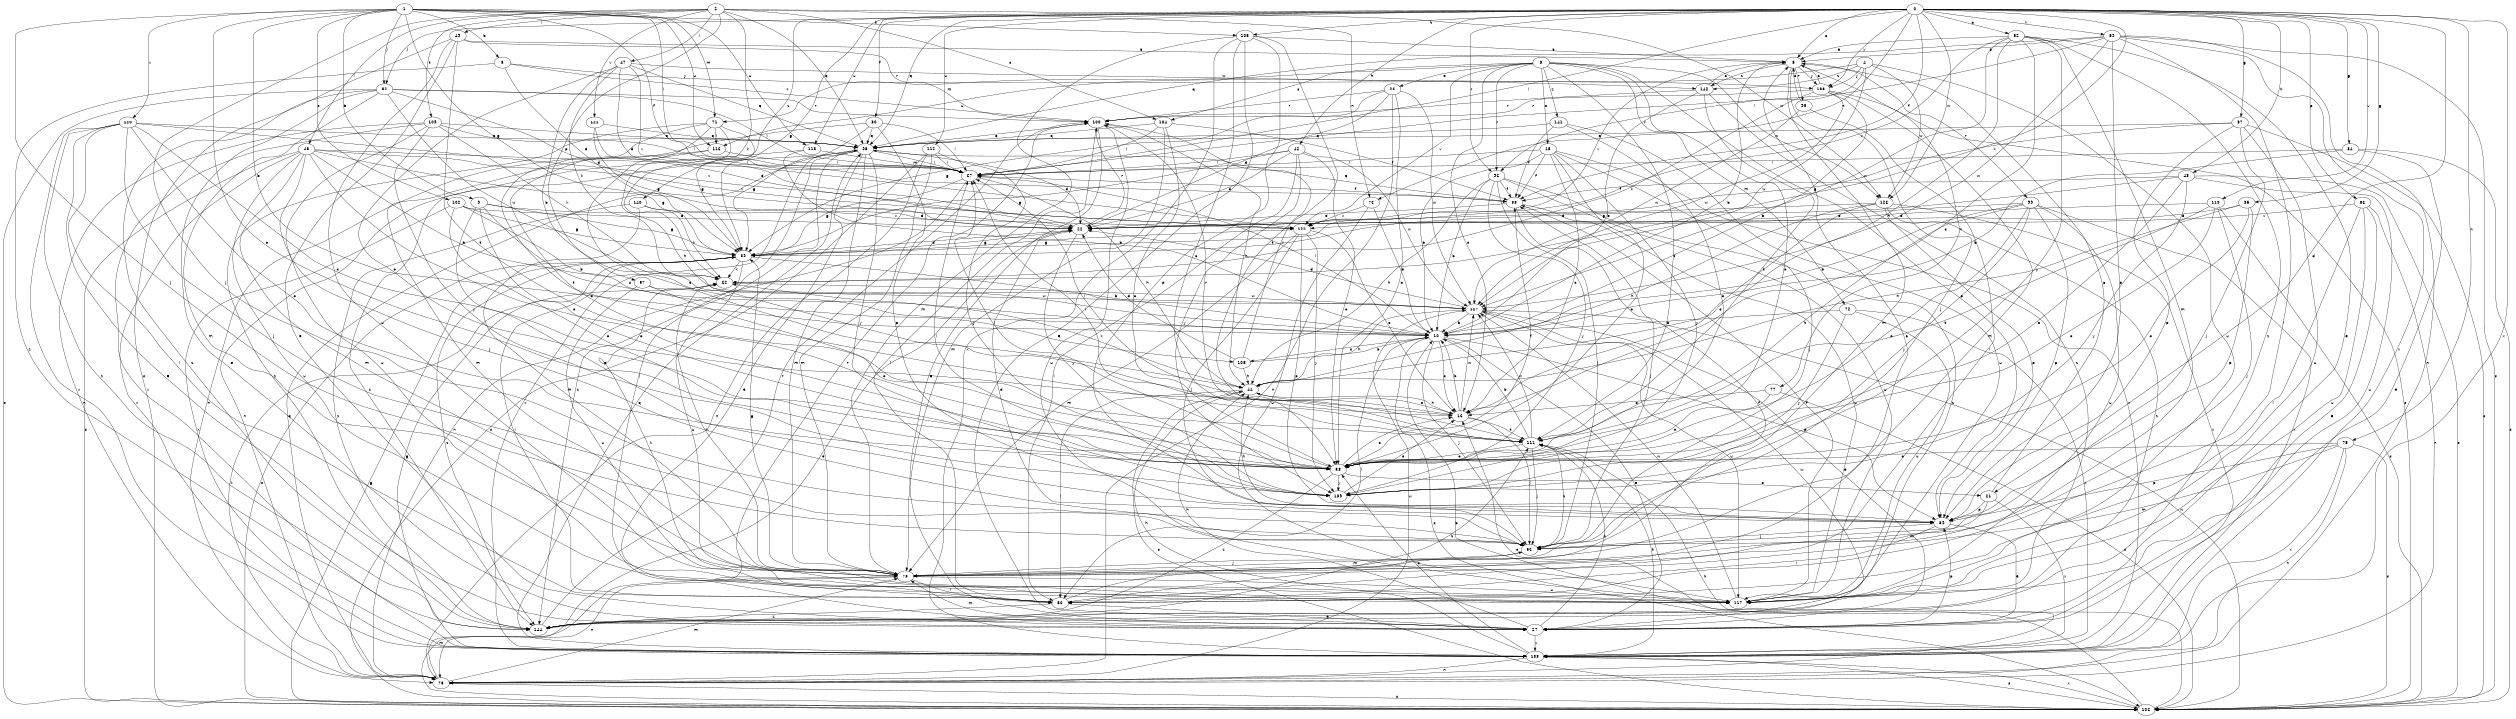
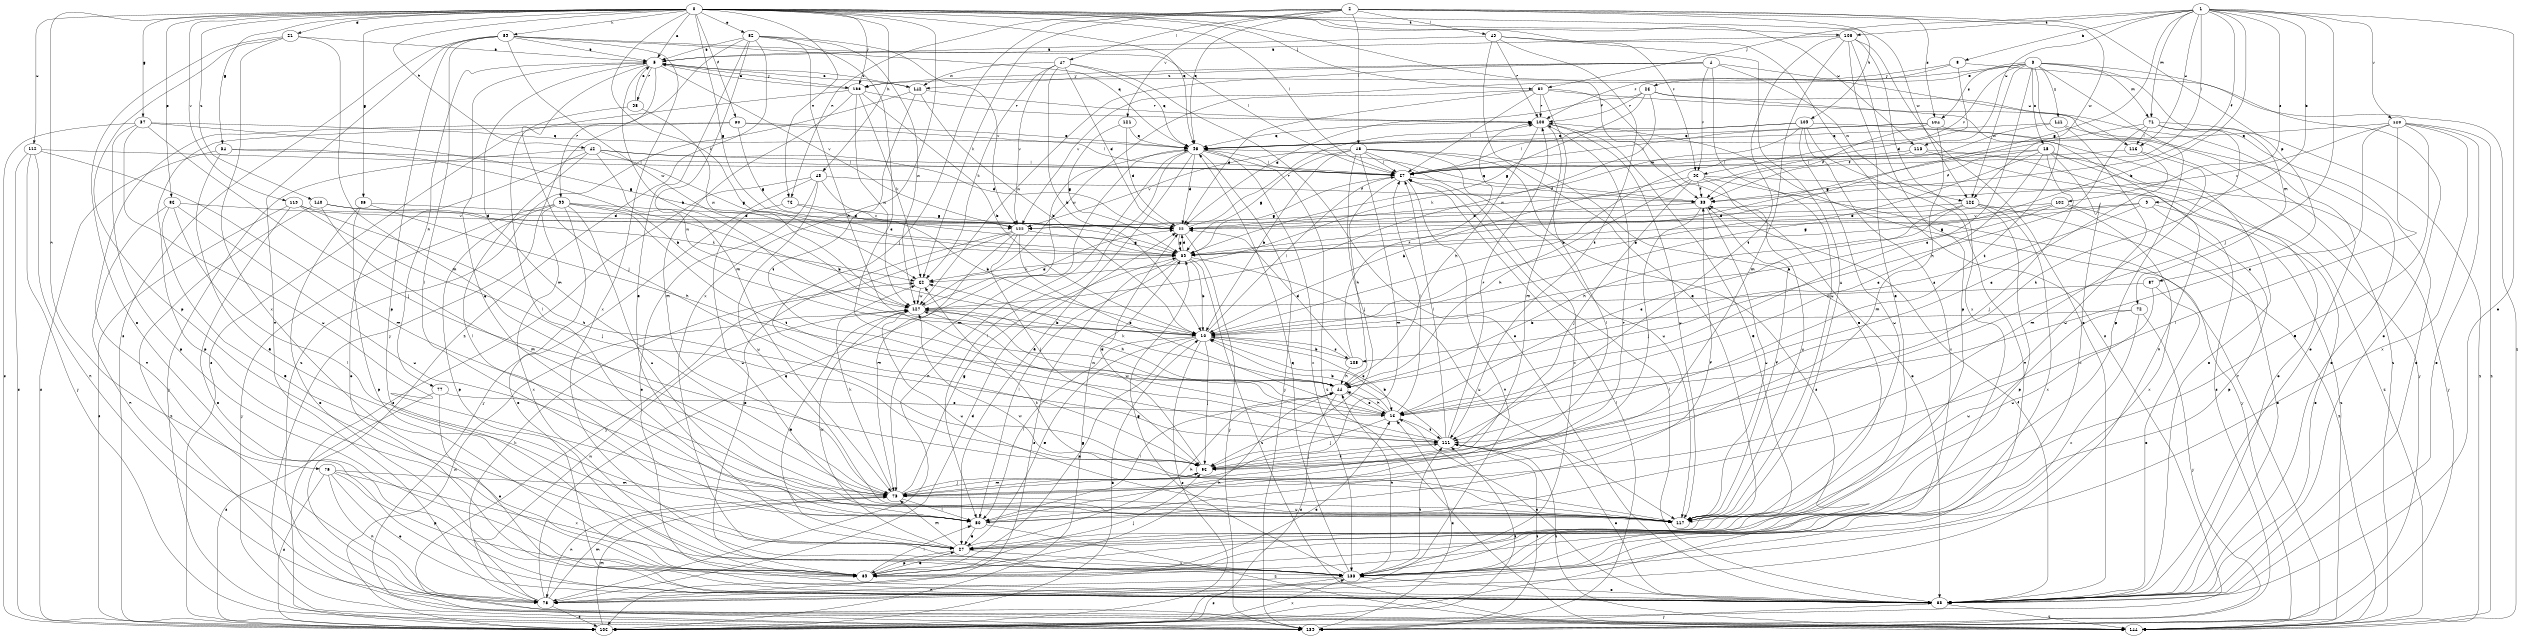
  strict digraph {
    fontname="DejaVu Sans"
    node [fontname="DejaVu Sans"]
    edge [fontname="DejaVu Sans"]
    0
    5
    21
    30
    33
    34
    35
    37
    39
    42
    43
    52
    59
    62
    67
    75
    76
    82
    86
    95
    96
    108
    112
    113
    119
    126
    133
    138
    140
    10
    56
    122
    142
    73
    77
    98
    99
    83
    89
    78
    117
    22
    27
    106
    44
    144
    50
    127
    139
    100
    16
    111
    1
    8
    9
    71
    102
    116
    120
    105
    2
    47
    48
    49
    87
    104
    109
    121
    3
    15
    26
    72
    141
    4
    0 -> 5 [label=a]
    0 -> 21 [label=d]
    0 -> 30 [label=f]
    0 -> 33 [label=f]
    0 -> 34 [label=g]
    0 -> 35 [label=g]
    0 -> 37 [label=g]
    0 -> 39 [label=g]
    0 -> 42 [label=h]
    0 -> 43 [label=h]
    0 -> 52 [label=j]
    0 -> 59 [label=k]
    0 -> 62 [label=k]
    0 -> 67 [label=l]
    0 -> 75 [label=n]
    0 -> 76 [label=n]
    0 -> 82 [label=o]
    0 -> 86 [label=p]
    0 -> 95 [label=q]
    0 -> 96 [label=r]
    0 -> 108 [label=t]
    0 -> 112 [label=u]
    0 -> 113 [label=u]
    0 -> 119 [label=v]
    0 -> 126 [label=w]
    0 -> 133 [label=x]
    0 -> 138 [label=y]
    0 -> 140 [label=z]
    5 -> 138 [label=y]
    5 -> 10 [label=b]
    5 -> 56 [label=j]
    5 -> 122 [label=v]
    5 -> 142 [label=z]
    5 -> 73 [label=m]
    5 -> 77 [label=n]
    5 -> 98 [label=r]
    5 -> 99 [label=r]
    21 -> 5 [label=a]
    21 -> 133 [label=x]
    21 -> 73 [label=m]
-   83 -> 21 [label=o]
+   21 -> 83 [label=o]
    21 -> 89 [label=p]
    30 -> 39 [label=g]
    30 -> 67 [label=l]
    30 -> 95 [label=q]
    30 -> 89 [label=p]
    30 -> 78 [label=n]
    33 -> 95 [label=q]
    33 -> 56 [label=j]
    33 -> 117 [label=u]
    33 -> 22 [label=d]
    34 -> 67 [label=l]
    34 -> 10 [label=b]
    34 -> 27 [label=e]
    34 -> 106 [label=s]
    35 -> 83 [label=o]
    35 -> 89 [label=p]
    35 -> 22 [label=d]
    35 -> 44 [label=h]
    37 -> 39 [label=g]
    37 -> 95 [label=q]
    37 -> 56 [label=j]
    37 -> 89 [label=p]
    37 -> 117 [label=u]
    37 -> 106 [label=s]
    39 -> 62 [label=k]
    39 -> 10 [label=b]
    39 -> 117 [label=u]
    39 -> 22 [label=d]
    39 -> 106 [label=s]
    39 -> 144 [label=z]
    39 -> 50 [label=i]
    42 -> 39 [label=g]
    42 -> 67 [label=l]
    42 -> 83 [label=o]
    42 -> 22 [label=d]
    42 -> 50 [label=i]
    42 -> 127 [label=w]
    42 -> 139 [label=y]
    43 -> 33 [label=f]
    43 -> 39 [label=g]
    43 -> 83 [label=o]
    43 -> 117 [label=u]
    43 -> 106 [label=s]
    43 -> 139 [label=y]
    52 -> 67 [label=l]
    52 -> 73 [label=m]
    52 -> 22 [label=d]
    52 -> 27 [label=e]
-   52 -> 106 [label=s]
+   113 -> 106 [label=s]
    52 -> 144 [label=z]
    52 -> 127 [label=w]
    52 -> 100 [label=r]
    59 -> 5 [label=a]
    59 -> 67 [label=l]
    59 -> 95 [label=q]
    59 -> 133 [label=x]
    59 -> 89 [label=p]
    59 -> 78 [label=n]
    59 -> 106 [label=s]
    59 -> 50 [label=i]
    59 -> 127 [label=w]
    62 -> 127 [label=w]
    67 -> 33 [label=f]
    67 -> 39 [label=g]
    67 -> 78 [label=n]
    67 -> 44 [label=h]
    75 -> 133 [label=x]
    75 -> 73 [label=m]
    75 -> 83 [label=o]
    75 -> 89 [label=p]
    75 -> 78 [label=n]
    75 -> 106 [label=s]
    76 -> 10 [label=b]
    76 -> 122 [label=v]
    76 -> 117 [label=u]
    82 -> 5 [label=a]
    82 -> 122 [label=v]
    82 -> 73 [label=m]
    82 -> 27 [label=e]
    82 -> 44 [label=h]
    82 -> 144 [label=z]
    82 -> 127 [label=w]
    82 -> 139 [label=y]
    82 -> 16 [label=c]
    86 -> 122 [label=v]
    86 -> 78 [label=n]
    86 -> 117 [label=u]
    86 -> 27 [label=e]
    86 -> 50 [label=i]
    95 -> 67 [label=l]
    95 -> 133 [label=x]
    95 -> 73 [label=m]
    95 -> 78 [label=n]
    95 -> 22 [label=d]
    95 -> 27 [label=e]
    95 -> 144 [label=z]
    95 -> 50 [label=i]
    95 -> 139 [label=y]
    96 -> 33 [label=f]
    96 -> 10 [label=b]
    96 -> 56 [label=j]
    96 -> 117 [label=u]
    96 -> 44 [label=h]
    96 -> 144 [label=z]
    96 -> 139 [label=y]
    108 -> 5 [label=a]
    108 -> 133 [label=x]
    108 -> 73 [label=m]
    108 -> 83 [label=o]
    108 -> 89 [label=p]
    108 -> 27 [label=e]
    108 -> 111 [label=t]
    112 -> 67 [label=l]
    112 -> 73 [label=m]
    112 -> 78 [label=n]
    112 -> 106 [label=s]
    112 -> 139 [label=y]
    113 -> 67 [label=m]
    113 -> 10 [label=b]
    113 -> 144 [label=z]
    119 -> 56 [label=j]
    119 -> 83 [label=o]
    119 -> 22 [label=d]
    119 -> 106 [label=s]
    119 -> 111 [label=t]
    126 -> 133 [label=x]
    126 -> 89 [label=p]
    126 -> 22 [label=d]
    126 -> 44 [label=h]
    126 -> 144 [label=z]
    126 -> 16 [label=c]
    133 -> 39 [label=g]
    133 -> 95 [label=q]
    133 -> 83 [label=o]
    133 -> 78 [label=n]
    133 -> 106 [label=s]
    133 -> 44 [label=h]
    133 -> 111 [label=t]
    138 -> 5 [label=a]
    138 -> 62 [label=k]
    138 -> 10 [label=b]
    138 -> 73 [label=m]
    138 -> 106 [label=s]
    138 -> 127 [label=w]
    138 -> 100 [label=r]
    140 -> 62 [label=k]
    140 -> 73 [label=m]
    140 -> 22 [label=d]
    140 -> 144 [label=z]
    10 -> 67 [label=l]
    10 -> 56 [label=j]
    10 -> 89 [label=p]
    10 -> 27 [label=e]
    10 -> 106 [label=s]
    10 -> 50 [label=i]
    10 -> 16 [label=c]
    10 -> 105 [label=s]
    56 -> 73 [label=m]
    56 -> 22 [label=d]
    56 -> 111 [label=t]
    122 -> 39 [label=g]
    122 -> 56 [label=j]
    122 -> 73 [label=m]
    122 -> 89 [label=p]
    122 -> 139 [label=y]
    122 -> 16 [label=c]
    142 -> 5 [label=a]
    142 -> 10 [label=b]
    142 -> 144 [label=z]
    142 -> 100 [label=r]
    142 -> 111 [label=t]
    73 -> 39 [label=g]
    73 -> 62 [label=k]
    73 -> 56 [label=j]
    73 -> 78 [label=n]
    73 -> 117 [label=u]
    73 -> 50 [label=i]
    77 -> 83 [label=o]
    77 -> 106 [label=s]
    77 -> 16 [label=c]
    98 -> 5 [label=a]
    98 -> 50 [label=i]
    98 -> 127 [label=w]
    99 -> 133 [label=x]
    99 -> 10 [label=b]
    99 -> 83 [label=o]
    99 -> 89 [label=p]
    99 -> 117 [label=u]
    99 -> 22 [label=d]
    99 -> 139 [label=y]
    99 -> 111 [label=t]
    83 -> 33 [label=f]
    83 -> 67 [label=l]
    83 -> 144 [label=z]
    83 -> 139 [label=y]
    83 -> 16 [label=c]
    89 -> 56 [label=j]
    89 -> 27 [label=e]
    89 -> 44 [label=h]
    89 -> 50 [label=i]
    78 -> 62 [label=k]
    78 -> 95 [label=q]
    78 -> 73 [label=m]
    78 -> 22 [label=d]
    78 -> 106 [label=s]
    78 -> 127 [label=w]
    78 -> 16 [label=c]
    117 -> 33 [label=f]
    117 -> 62 [label=k]
    117 -> 127 [label=w]
    22 -> 39 [label=g]
    22 -> 139 [label=y]
    22 -> 100 [label=r]
    27 -> 133 [label=x]
    27 -> 73 [label=m]
    27 -> 89 [label=p]
    27 -> 44 [label=h]
    27 -> 127 [label=w]
    106 -> 39 [label=g]
    106 -> 133 [label=x]
    106 -> 10 [label=b]
    106 -> 73 [label=m]
    106 -> 127 [label=w]
    106 -> 111 [label=t]
    44 -> 62 [label=k]
    44 -> 106 [label=s]
    44 -> 50 [label=i]
    44 -> 16 [label=c]
    144 -> 100 [label=r]
    144 -> 111 [label=t]
    50 -> 5 [label=a]
    50 -> 33 [label=f]
    50 -> 27 [label=e]
    50 -> 144 [label=z]
    50 -> 100 [label=r]
    127 -> 10 [label=b]
    127 -> 117 [label=u]
    127 -> 22 [label=d]
    127 -> 27 [label=e]
    127 -> 44 [label=h]
    139 -> 67 [label=l]
    139 -> 16 [label=c]
-   27 -> 111 [label=t]
+   139 -> 111 [label=t]
    100 -> 95 [label=q]
    100 -> 117 [label=u]
    100 -> 27 [label=e]
    100 -> 44 [label=h]
    100 -> 50 [label=i]
    16 -> 67 [label=l]
    16 -> 10 [label=b]
    16 -> 56 [label=j]
    16 -> 44 [label=h]
    16 -> 127 [label=w]
    16 -> 111 [label=t]
    111 -> 67 [label=l]
    111 -> 10 [label=b]
    111 -> 56 [label=j]
    111 -> 83 [label=o]
    111 -> 127 [label=w]
    111 -> 100 [label=r]
    1 -> 33 [label=f]
    1 -> 39 [label=g]
    1 -> 52 [label=j]
    1 -> 67 [label=l]
    1 -> 108 [label=t]
    1 -> 113 [label=u]
    1 -> 10 [label=b]
    1 -> 56 [label=j]
    1 -> 83 [label=o]
    1 -> 8 [label=b]
    1 -> 9 [label=b]
    1 -> 71 [label=m]
    1 -> 102 [label=s]
    1 -> 116 [label=u]
    1 -> 120 [label=v]
    8 -> 138 [label=y]
    8 -> 22 [label=d]
    8 -> 144 [label=z]
    8 -> 100 [label=r]
    9 -> 39 [label=g]
    9 -> 122 [label=v]
    9 -> 83 [label=o]
    9 -> 89 [label=p]
    9 -> 105 [label=s]
    71 -> 39 [label=g]
    71 -> 83 [label=o]
    71 -> 44 [label=h]
    71 -> 144 [label=z]
    71 -> 111 [label=t]
    71 -> 116 [label=l]
    102 -> 39 [label=g]
    102 -> 133 [label=x]
    102 -> 10 [label=b]
    102 -> 83 [label=o]
    102 -> 22 [label=d]
    116 -> 67 [label=l]
    116 -> 73 [label=m]
    116 -> 16 [label=c]
    120 -> 95 [label=q]
    120 -> 133 [label=x]
-   120 -> 56 [label=j]
    120 -> 122 [label=v]
    120 -> 83 [label=o]
    120 -> 27 [label=e]
    120 -> 144 [label=z]
    120 -> 50 [label=i]
    120 -> 16 [label=c]
    105 -> 10 [label=b]
    105 -> 22 [label=d]
    105 -> 44 [label=h]
    105 -> 100 [label=r]
    2 -> 62 [label=k]
    2 -> 76 [label=n]
    2 -> 95 [label=q]
    2 -> 126 [label=w]
    2 -> 56 [label=j]
    2 -> 47 [label=i]
    2 -> 48 [label=i]
    2 -> 49 [label=i]
    2 -> 87 [label=p]
    2 -> 104 [label=s]
    2 -> 109 [label=t]
    2 -> 121 [label=v]
    47 -> 62 [label=k]
    47 -> 95 [label=q]
    47 -> 10 [label=b]
    47 -> 122 [label=v]
    47 -> 142 [label=w]
    47 -> 83 [label=o]
    47 -> 22 [label=d]
    48 -> 39 [label=g]
    48 -> 67 [label=l]
    48 -> 133 [label=x]
    48 -> 10 [label=b]
    48 -> 56 [label=j]
    48 -> 122 [label=v]
    48 -> 73 [label=m]
    48 -> 83 [label=o]
    48 -> 117 [label=u]
    48 -> 106 [label=s]
    49 -> 5 [label=a]
    49 -> 117 [label=u]
    49 -> 27 [label=e]
    49 -> 106 [label=s]
    49 -> 100 [label=r]
    49 -> 111 [label=t]
    87 -> 83 [label=o]
    87 -> 117 [label=u]
    87 -> 127 [label=w]
    104 -> 33 [label=f]
    104 -> 67 [label=l]
    104 -> 95 [label=q]
    104 -> 73 [label=m]
    104 -> 83 [label=o]
    109 -> 62 [label=k]
    109 -> 67 [label=l]
    109 -> 95 [label=q]
    109 -> 133 [label=x]
    109 -> 78 [label=n]
    109 -> 117 [label=u]
    109 -> 139 [label=y]
    121 -> 39 [label=g]
    121 -> 95 [label=q]
    121 -> 22 [label=d]
    3 -> 96 [label=r]
    3 -> 126 [label=w]
    3 -> 122 [label=v]
    3 -> 83 [label=o]
    3 -> 89 [label=p]
    3 -> 16 [label=c]
    3 -> 111 [label=t]
    3 -> 71 [label=m]
    3 -> 104 [label=s]
    3 -> 15 [label=c]
    3 -> 26 [label=e]
    3 -> 72 [label=m]
    3 -> 141 [label=z]
    15 -> 33 [label=f]
    15 -> 67 [label=l]
    15 -> 133 [label=x]
    15 -> 10 [label=b]
    15 -> 56 [label=j]
    15 -> 83 [label=o]
    15 -> 139 [label=y]
    15 -> 16 [label=c]
    26 -> 39 [label=g]
    26 -> 83 [label=o]
    26 -> 78 [label=n]
    26 -> 22 [label=d]
    26 -> 127 [label=w]
    26 -> 100 [label=r]
    72 -> 133 [label=x]
    72 -> 10 [label=b]
    72 -> 117 [label=u]
    72 -> 139 [label=y]
    141 -> 33 [label=f]
    141 -> 95 [label=q]
    141 -> 83 [label=o]
    141 -> 117 [label=u]
    4 -> 96 [label=r]
    4 -> 126 [label=w]
    4 -> 138 [label=y]
    4 -> 142 [label=z]
    4 -> 117 [label=u]
    4 -> 127 [label=w]
    4 -> 116 [label=u]
  }
